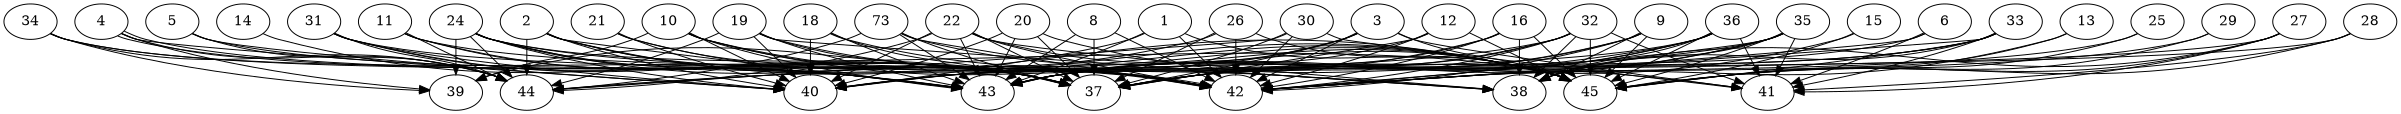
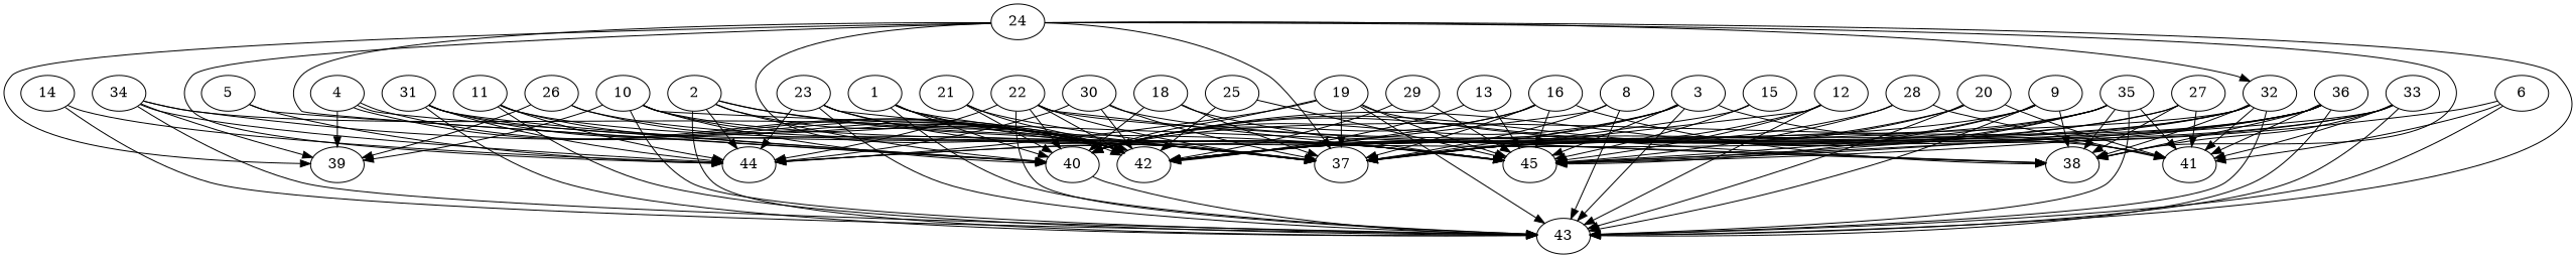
  digraph {
    node [alpha=0.02]
    1 [alpha=0.12 expect_size=9697280]
    37 [alpha=0.07 expect_size=17702912]
    40 [alpha=0.06 expect_size=51636224]
    42 [alpha=0.01 expect_size=43381760]
    43 [expect_size=25960448]
    45 [alpha=0.15 expect_size=39577600]
    2 [alpha=0.15 expect_size=8163328]
    44 [alpha=0.03 expect_size=45929472]
    3 [alpha=0.10 expect_size=42725376]
    41 [alpha=0.15 expect_size=42826752]
    4 [alpha=0.06 expect_size=17993728]
    39 [alpha=0.19 expect_size=31256576]
    5 [alpha=0.18 expect_size=43939840]
    6 [alpha=0.15 expect_size=29068288]
    8 [alpha=0.07 expect_size=30302208]
    9 [alpha=0.03 expect_size=25733120]
    38 [alpha=0.14 expect_size=26775552]
    10 [alpha=0.01 expect_size=7341056]
    11 [alpha=0.14 expect_size=43795456]
    12 [alpha=0.19 expect_size=25088000]
    13 [alpha=0.04 expect_size=13421568]
    14 [alpha=0.11 expect_size=35904512]
    15 [expect_size=50314240]
    16 [alpha=0.12 expect_size=45428736]
    18 [expect_size=30502912]
    19 [alpha=0.11 expect_size=47916032]
    20 [alpha=0.09 expect_size=8848384]
    21 [alpha=0.09 expect_size=10590208]
    22 [alpha=0.10 expect_size=44357632]
-   23 [alpha=0.07 expect_size=41484288 label=73]
+   23 [alpha=0.07 expect_size=41484288]
    24 [alpha=0.09 expect_size=51896320]
    25 [alpha=0.08 expect_size=30656512]
    26 [alpha=0.16 expect_size=36219904]
    27 [alpha=0.04 expect_size=18107392]
    28 [expect_size=17764352]
    29 [alpha=0.09 expect_size=23403520]
    30 [alpha=0.16 expect_size=49263616]
    31 [alpha=0.00 expect_size=22972416]
    32 [alpha=0.13 expect_size=43355136]
    33 [alpha=0.08 expect_size=18962432]
    34 [alpha=0.17 expect_size=34462720]
    35 [alpha=0.05 expect_size=8235008]
    36 [alpha=0.10 expect_size=26164224]
-   26 -> 37
+   1 -> 37
    1 -> 40
    1 -> 42
    1 -> 43
    1 -> 45
    2 -> 37
    2 -> 40
    2 -> 42
    2 -> 43
    2 -> 45
    2 -> 44
    3 -> 37
    3 -> 40
    3 -> 42
    3 -> 43
    3 -> 45
    3 -> 41
    4 -> 40
    4 -> 42
    4 -> 42
-   4 -> 44
+   14 -> 44
    4 -> 39
    5 -> 40
-   5 -> 42
+   34 -> 42
    5 -> 44
    6 -> 42
    6 -> 43
    6 -> 41
    8 -> 37
    8 -> 42
    8 -> 43
    9 -> 37
    9 -> 42
    9 -> 43
    9 -> 45
    9 -> 38
    10 -> 40
    10 -> 42
    10 -> 43
    10 -> 45
    10 -> 39
    10 -> 38
    11 -> 37
    11 -> 42
    11 -> 43
    11 -> 44
    12 -> 37
    12 -> 42
    12 -> 43
    12 -> 45
    13 -> 42
    13 -> 45
    14 -> 43
    15 -> 37
    15 -> 45
    16 -> 37
    16 -> 40
    16 -> 42
    16 -> 45
    16 -> 38
    18 -> 37
    18 -> 40
-   18 -> 43
+   40 -> 43
    18 -> 45
    19 -> 37
    19 -> 40
    19 -> 43
    19 -> 45
    19 -> 44
    19 -> 38
    20 -> 37
    20 -> 40
    20 -> 43
    20 -> 41
    21 -> 37
    21 -> 40
    21 -> 42
    22 -> 37
    22 -> 40
    22 -> 42
    22 -> 43
    22 -> 45
    22 -> 44
    22 -> 38
    23 -> 37
    23 -> 42
    23 -> 43
    23 -> 45
    23 -> 44
    24 -> 37
    24 -> 40
    24 -> 42
    24 -> 43
-   24 -> 45
+   24 -> 32
    24 -> 44
    24 -> 39
    24 -> 38
    25 -> 42
    25 -> 45
    26 -> 42
    26 -> 45
    26 -> 39
    27 -> 45
    27 -> 44
    27 -> 41
    27 -> 38
    28 -> 40
    28 -> 45
    28 -> 41
    29 -> 42
    29 -> 45
    30 -> 37
    30 -> 42
    30 -> 44
    30 -> 41
    31 -> 37
    31 -> 40
    31 -> 42
    31 -> 43
    31 -> 44
    32 -> 37
    32 -> 42
    32 -> 43
    32 -> 45
    32 -> 44
    32 -> 41
    32 -> 38
    33 -> 37
    33 -> 42
    33 -> 43
    33 -> 45
    33 -> 41
    33 -> 38
    34 -> 37
    34 -> 43
    34 -> 44
    34 -> 39
    35 -> 37
    35 -> 40
    35 -> 42
    35 -> 43
    35 -> 45
    35 -> 41
    35 -> 38
    36 -> 37
    36 -> 40
    36 -> 42
    36 -> 43
    36 -> 45
    36 -> 41
    36 -> 38
  }
